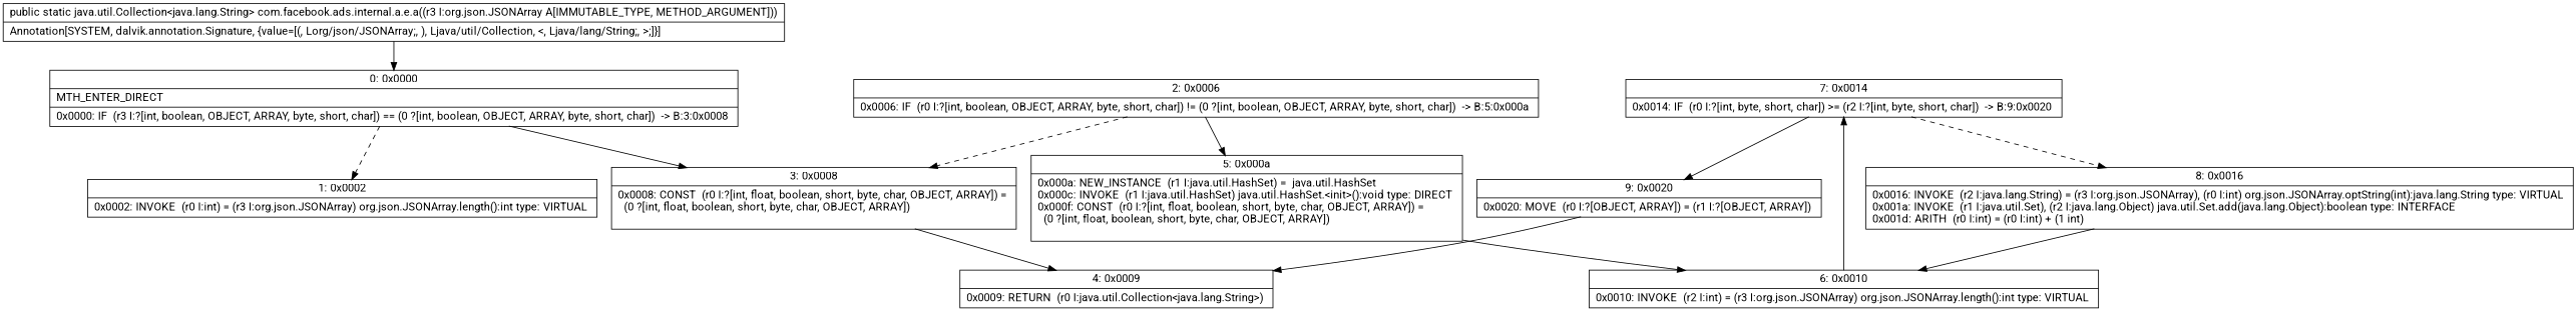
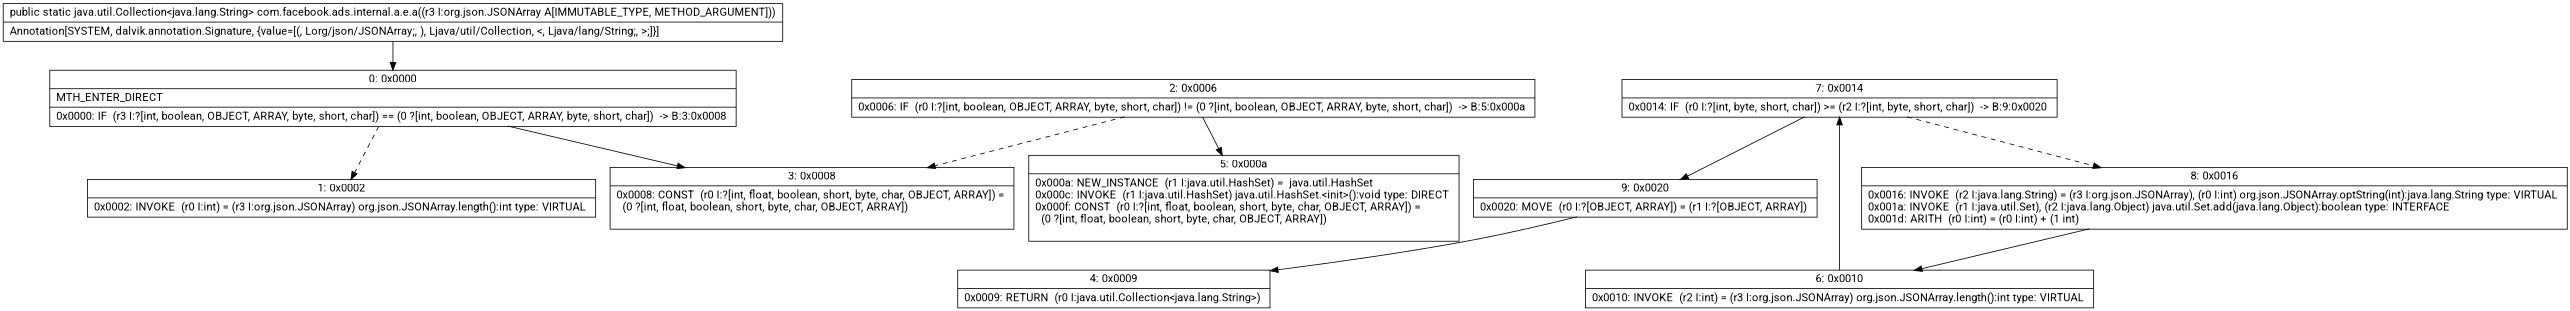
  digraph {
    fontname=Roboto
    node [fontname=Roboto shape=record]
    edge [fontname=Roboto]
    n1 [label="{0\:\ 0x0000|MTH_ENTER_DIRECT\l|0x0000: IF  (r3 I:?[int, boolean, OBJECT, ARRAY, byte, short, char]) == (0 ?[int, boolean, OBJECT, ARRAY, byte, short, char])  \-\> B:3:0x0008 \l}"]
    n2 [label="{1\:\ 0x0002|0x0002: INVOKE  (r0 I:int) = (r3 I:org.json.JSONArray) org.json.JSONArray.length():int type: VIRTUAL \l}"]
    n3 [label="{3\:\ 0x0008|0x0008: CONST  (r0 I:?[int, float, boolean, short, byte, char, OBJECT, ARRAY]) = \l  (0 ?[int, float, boolean, short, byte, char, OBJECT, ARRAY])\l \l}"]
    n4 [label="{4\:\ 0x0009|0x0009: RETURN  (r0 I:java.util.Collection\<java.lang.String\>) \l}"]
    n5 [label="{2\:\ 0x0006|0x0006: IF  (r0 I:?[int, boolean, OBJECT, ARRAY, byte, short, char]) != (0 ?[int, boolean, OBJECT, ARRAY, byte, short, char])  \-\> B:5:0x000a \l}"]
    n6 [label="{5\:\ 0x000a|0x000a: NEW_INSTANCE  (r1 I:java.util.HashSet) =  java.util.HashSet \l0x000c: INVOKE  (r1 I:java.util.HashSet) java.util.HashSet.\<init\>():void type: DIRECT \l0x000f: CONST  (r0 I:?[int, float, boolean, short, byte, char, OBJECT, ARRAY]) = \l  (0 ?[int, float, boolean, short, byte, char, OBJECT, ARRAY])\l \l}"]
    n7 [label="{6\:\ 0x0010|0x0010: INVOKE  (r2 I:int) = (r3 I:org.json.JSONArray) org.json.JSONArray.length():int type: VIRTUAL \l}"]
    n8 [label="{7\:\ 0x0014|0x0014: IF  (r0 I:?[int, byte, short, char]) \>= (r2 I:?[int, byte, short, char])  \-\> B:9:0x0020 \l}"]
    n9 [label="{8\:\ 0x0016|0x0016: INVOKE  (r2 I:java.lang.String) = (r3 I:org.json.JSONArray), (r0 I:int) org.json.JSONArray.optString(int):java.lang.String type: VIRTUAL \l0x001a: INVOKE  (r1 I:java.util.Set), (r2 I:java.lang.Object) java.util.Set.add(java.lang.Object):boolean type: INTERFACE \l0x001d: ARITH  (r0 I:int) = (r0 I:int) + (1 int) \l}"]
    n10 [label="{9\:\ 0x0020|0x0020: MOVE  (r0 I:?[OBJECT, ARRAY]) = (r1 I:?[OBJECT, ARRAY]) \l}"]
    n11 [label="{public static java.util.Collection\<java.lang.String\> com.facebook.ads.internal.a.e.a((r3 I:org.json.JSONArray A[IMMUTABLE_TYPE, METHOD_ARGUMENT]))  | Annotation[SYSTEM, dalvik.annotation.Signature, \{value=[(, Lorg\/json\/JSONArray;, ), Ljava\/util\/Collection, \<, Ljava\/lang\/String;, \>;]\}]\l}"]
    n1 -> n2 [style=dashed]
    n1 -> n3
-   n3 -> n4
    n5 -> n3 [style=dashed]
    n5 -> n6
-   n6 -> n7
    n7 -> n8
    n8 -> n9 [style=dashed]
    n8 -> n10
    n9 -> n7
    n10 -> n4
    n11 -> n1
  }
